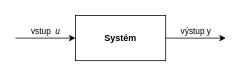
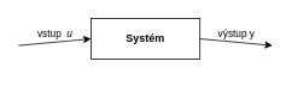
  <mxCell id="0" />
  <mxCell id="1" parent="0" />
- <mxCell id="2" value="&lt;div&gt;Systém&lt;/div&gt;" style="rounded=0;whiteSpace=wrap;html=1;fontStyle=1" vertex="1" parent="1"><mxGeometry x="100" y="20" width="120" height="60" as="geometry" /></mxCell>
+ <mxCell id="2" value="&lt;div&gt;Systém&lt;/div&gt;" style="rounded=0;whiteSpace=wrap;html=1;fontStyle=1" vertex="1" parent="1"><mxGeometry x="100" y="20" width="120" height="45" as="geometry" /></mxCell>
  <mxCell id="3" value="výstup y" style="endArrow=classic;html=1;rounded=0;exitX=1;exitY=0.5;exitDx=0;exitDy=0;verticalAlign=bottom;" edge="1" parent="1" source="2"><mxGeometry width="50" height="50" relative="1" as="geometry"><mxPoint x="170" y="340" as="sourcePoint" /><mxPoint x="300" y="50" as="targetPoint" /></mxGeometry></mxCell>
  <mxCell id="4" value="&lt;div&gt;vstup&amp;nbsp; &lt;i&gt;u&lt;/i&gt;&lt;/div&gt;" style="endArrow=classic;html=1;rounded=0;entryX=0;entryY=0.5;entryDx=0;entryDy=0;verticalAlign=bottom;" edge="1" parent="1" target="2"><mxGeometry width="50" height="50" relative="1" as="geometry"><mxPoint x="20" y="50" as="sourcePoint" /><mxPoint x="220" y="290" as="targetPoint" /></mxGeometry></mxCell>
